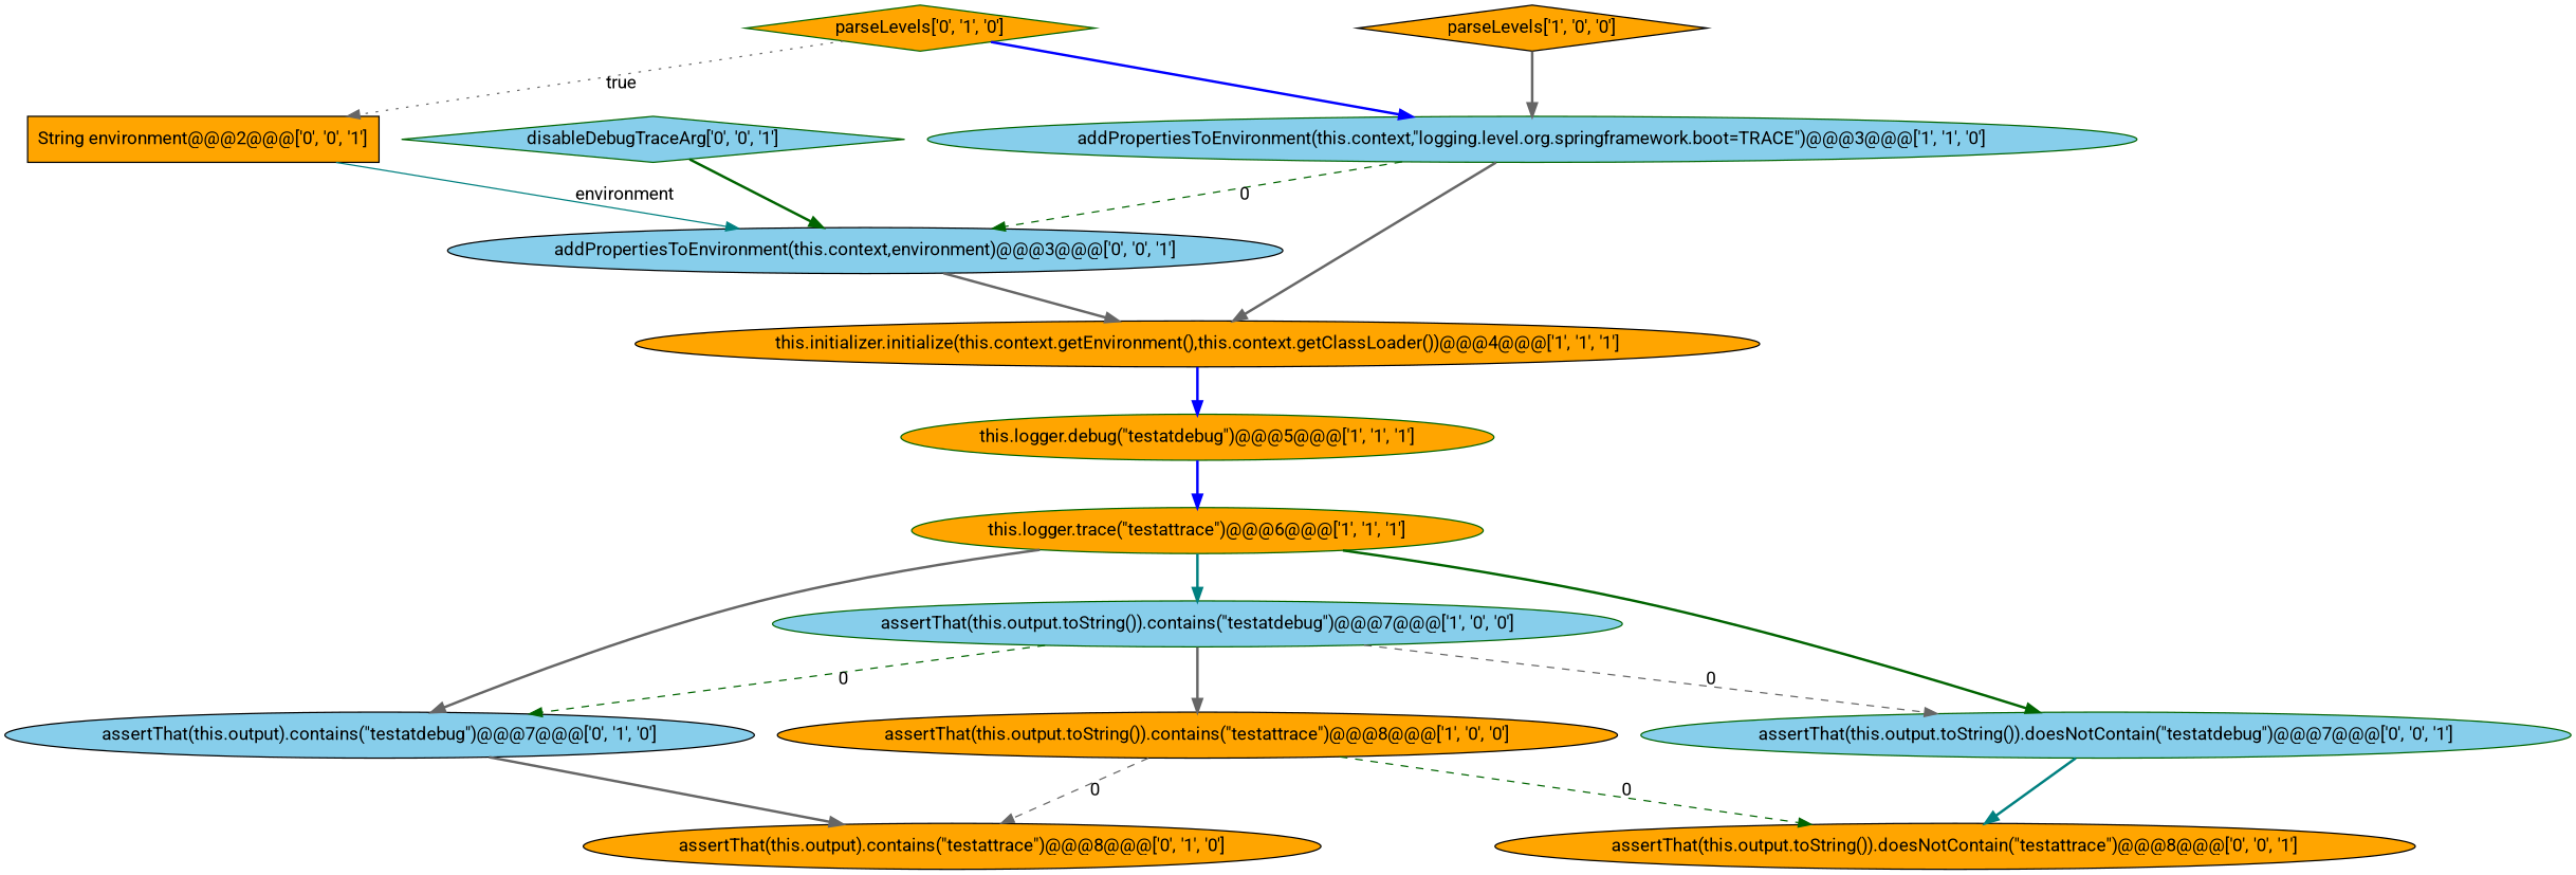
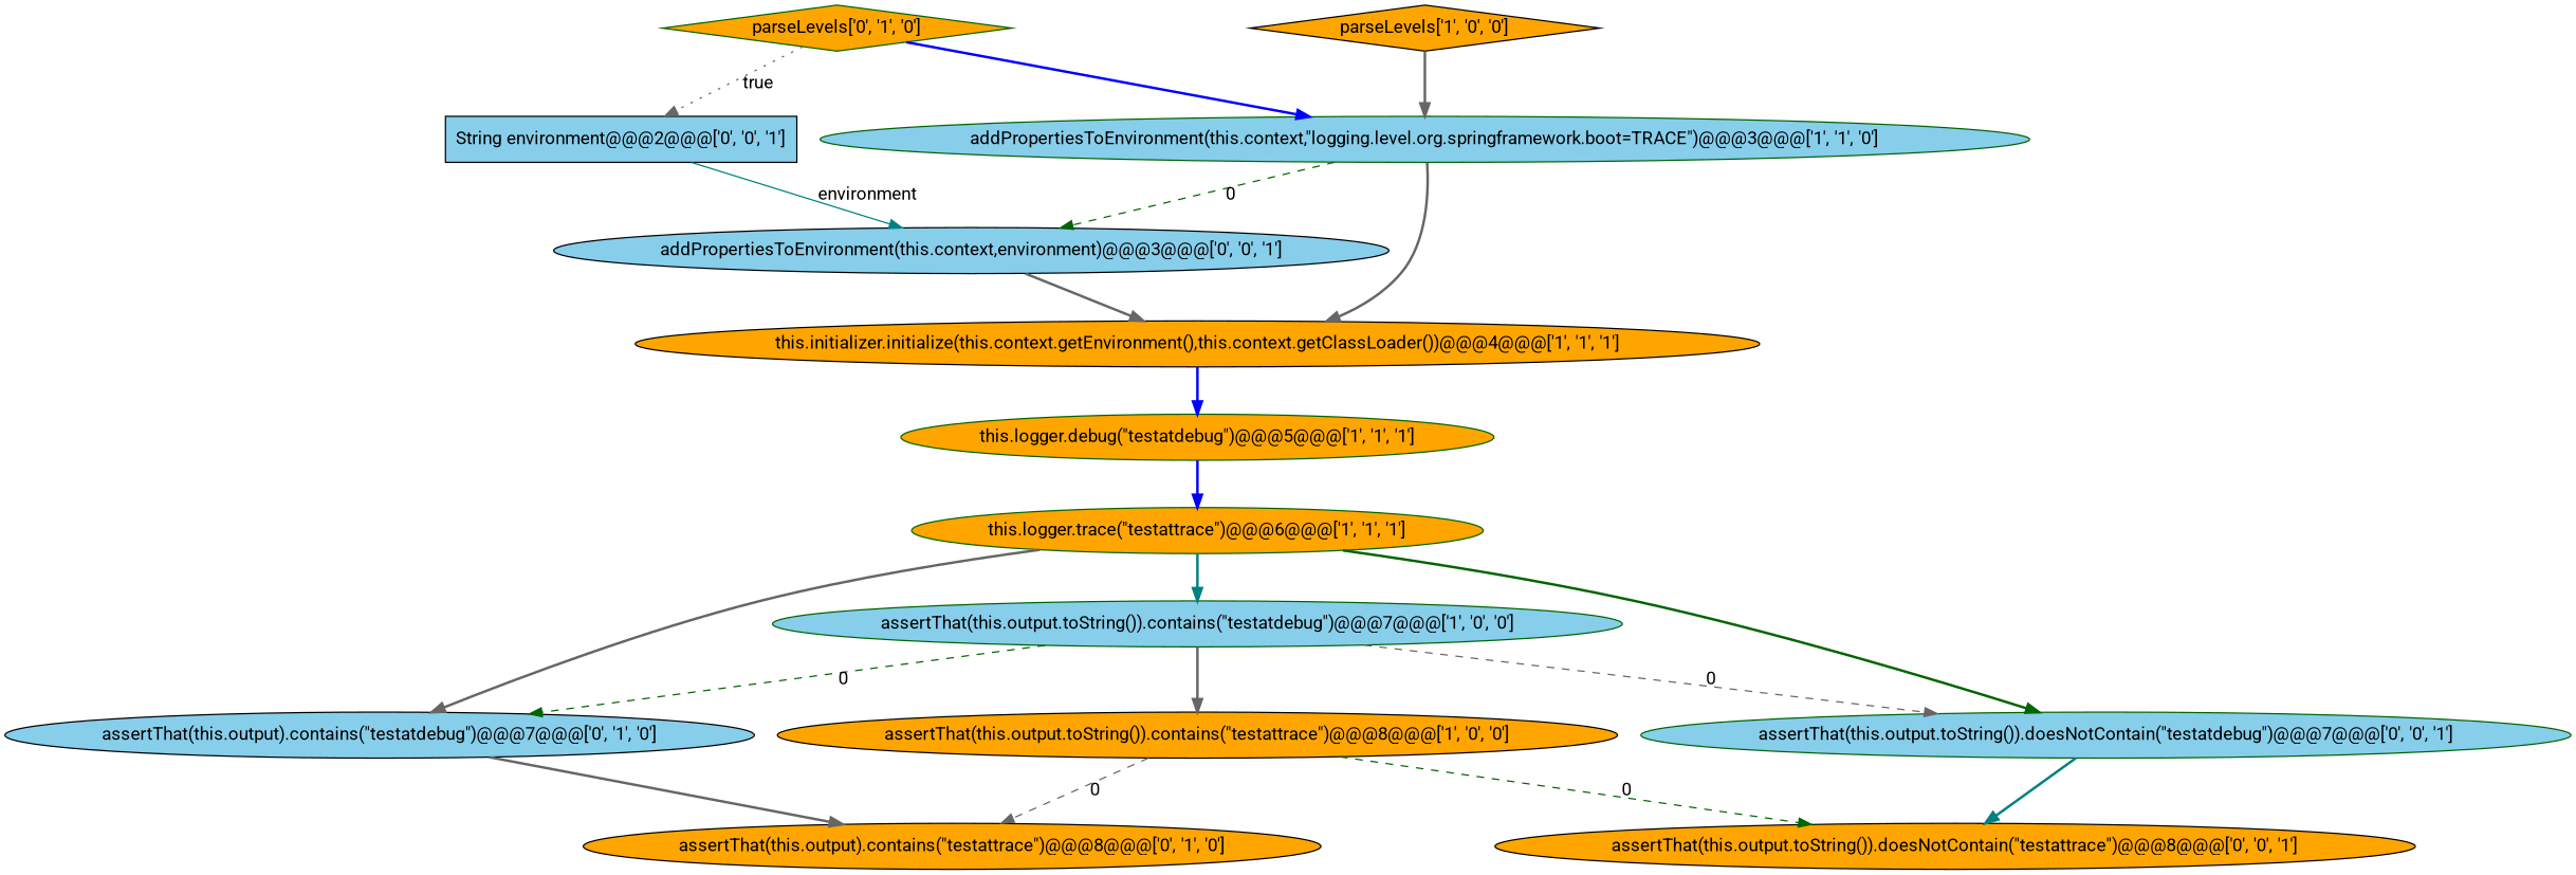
  digraph {
    fontname=Roboto
    node [color=black fillcolor=orange fontname=Roboto shape=ellipse style=filled]
    edge [color=gray40 fontname=Roboto style=bold]
    n1 [fillcolor=skyblue label="assertThat(this.output).contains(\"testatdebug\")@@@7@@@['0', '1', '0']"]
    n2 [label="assertThat(this.output).contains(\"testattrace\")@@@8@@@['0', '1', '0']"]
    n3 [label="parseLevels['1', '0', '0']" shape=diamond]
    n4 [color=darkgreen fillcolor=skyblue label="addPropertiesToEnvironment(this.context,\"logging.level.org.springframework.boot=TRACE\")@@@3@@@['1', '1', '0']"]
    n5 [fillcolor=skyblue label="addPropertiesToEnvironment(this.context,environment)@@@3@@@['0', '0', '1']"]
    n6 [label="this.initializer.initialize(this.context.getEnvironment(),this.context.getClassLoader())@@@4@@@['1', '1', '1']"]
-   n7 [label="String environment@@@2@@@['0', '0', '1']" shape=box]
+   n7 [fillcolor=skyblue label="String environment@@@2@@@['0', '0', '1']" shape=box]
    n8 [color=darkgreen fillcolor=skyblue label="assertThat(this.output.toString()).doesNotContain(\"testatdebug\")@@@7@@@['0', '0', '1']"]
    n9 [label="assertThat(this.output.toString()).doesNotContain(\"testattrace\")@@@8@@@['0', '0', '1']"]
    n10 [color=darkgreen label="this.logger.debug(\"testatdebug\")@@@5@@@['1', '1', '1']"]
    n11 [color=darkgreen label="this.logger.trace(\"testattrace\")@@@6@@@['1', '1', '1']"]
    n12 [color=darkgreen fillcolor=skyblue label="assertThat(this.output.toString()).contains(\"testatdebug\")@@@7@@@['1', '0', '0']"]
-   n13 [color=darkgreen fillcolor=skyblue label="disableDebugTraceArg['0', '0', '1']" shape=diamond]
    n14 [label="assertThat(this.output.toString()).contains(\"testattrace\")@@@8@@@['1', '0', '0']"]
    n15 [color=darkgreen label="parseLevels['0', '1', '0']" shape=diamond]
    n1 -> n2
    n3 -> n4
    n4 -> n5 [color=darkgreen label=0 style=dashed]
    n4 -> n6
    n5 -> n6
    n6 -> n10 [color=blue]
    n7 -> n5 [color=teal label=environment style=solid]
    n8 -> n9 [color=teal]
    n10 -> n11 [color=blue]
    n11 -> n1
    n11 -> n8 [color=darkgreen]
    n11 -> n12 [color=teal]
    n12 -> n1 [color=darkgreen label=0 style=dashed]
    n12 -> n8 [label=0 style=dashed]
    n12 -> n14
-   n13 -> n5 [color=darkgreen]
    n14 -> n2 [label=0 style=dashed]
    n14 -> n9 [color=darkgreen label=0 style=dashed]
    n15 -> n4 [color=blue]
    n15 -> n7 [label=true style=dotted]
  }
